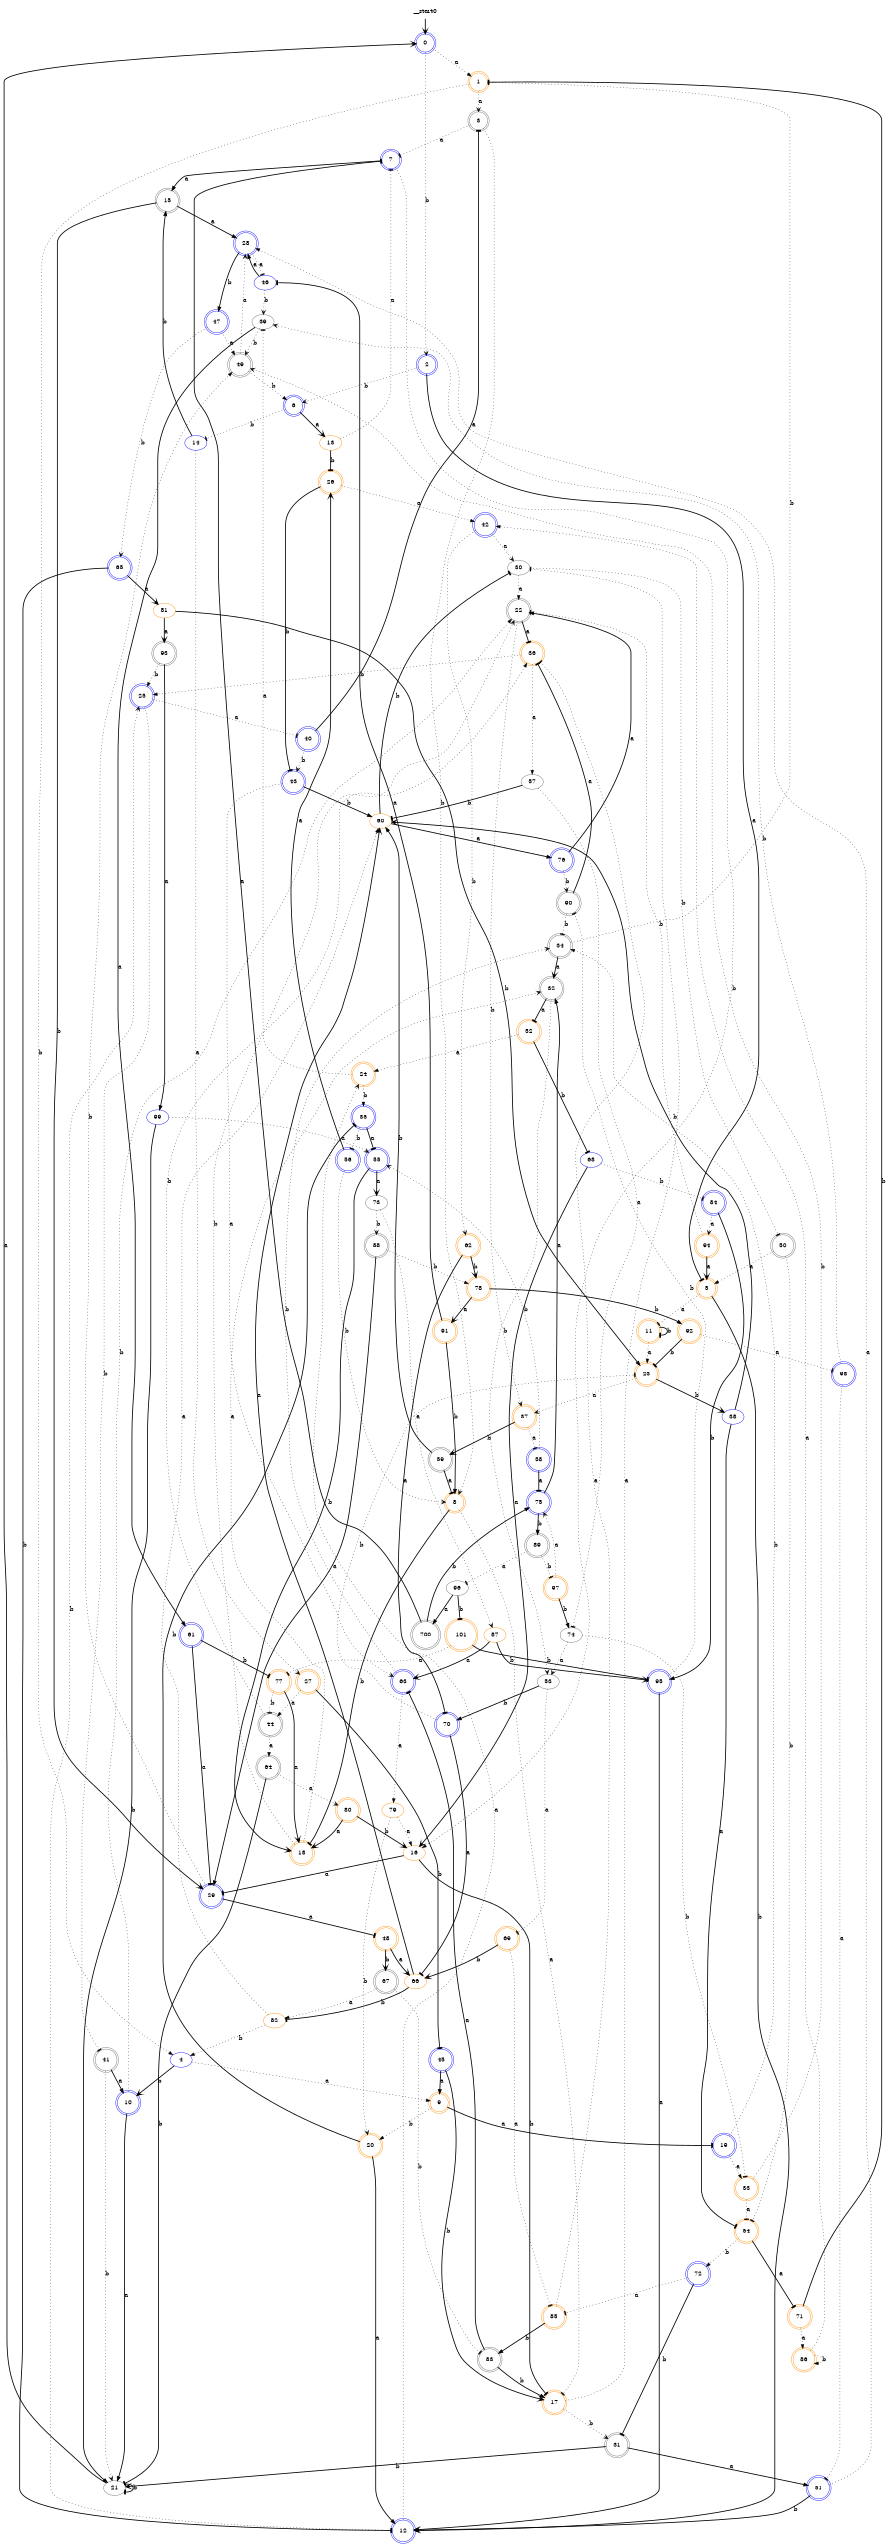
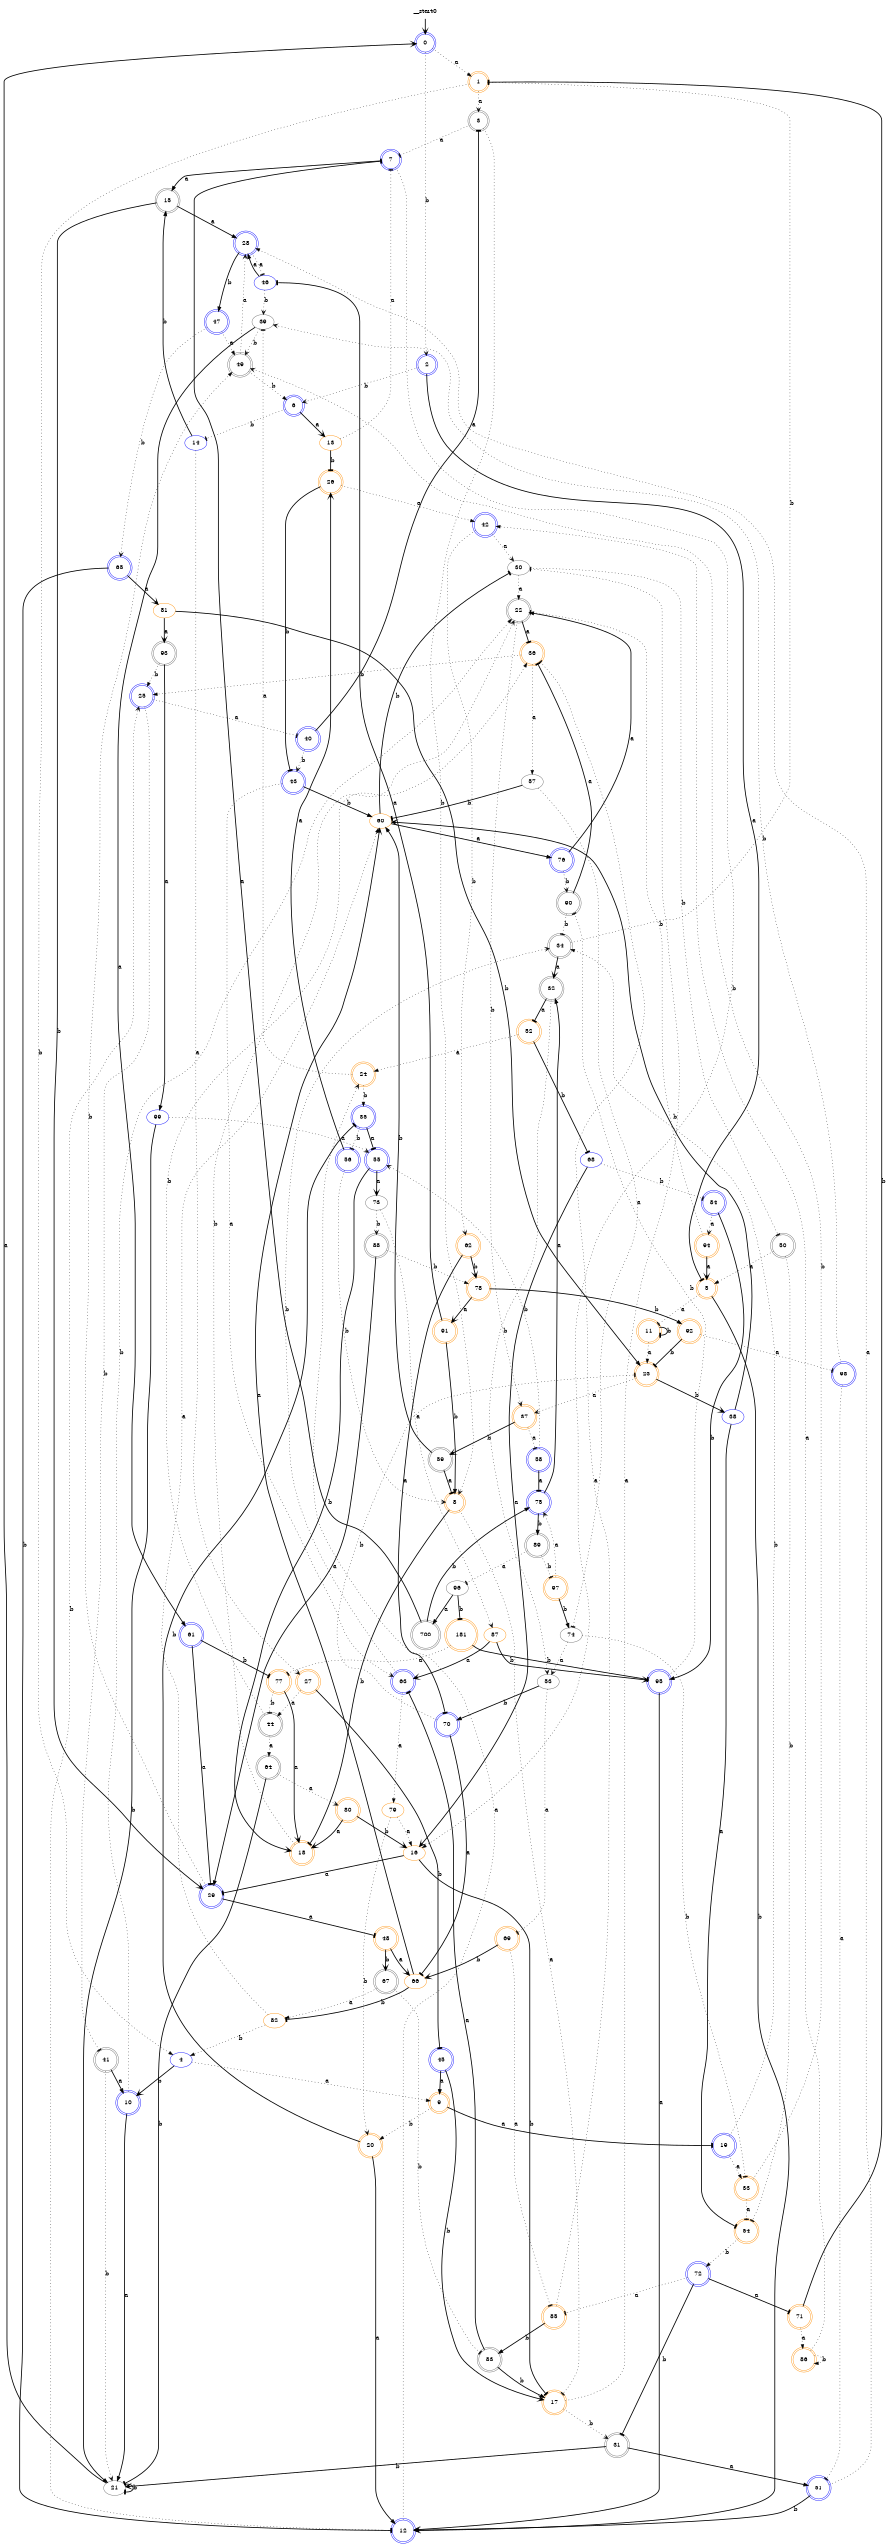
  digraph {
    node [color=darkorange shape=doublecircle]
    edge [arrowhead=tee style=dotted]
    __start0 [color=blue shape=none]
    0 [color=blue]
    1
    2 [color=blue]
    3 [color=gray40]
    4 [color=blue shape=""]
    5
    6 [color=blue]
    7 [color=blue]
    8
    9
    10 [color=blue]
    11
    12 [color=blue]
    13 [shape=""]
    14 [color=blue shape=""]
    15 [color=gray40]
    16 [shape=""]
    17
    18
    19 [color=blue]
    20
    21 [color=gray40 shape=""]
    22 [color=gray40]
    23
    24
    25 [color=blue]
    26
    27
    28 [color=blue]
    29 [color=blue]
    30 [color=gray40 shape=""]
    31 [color=gray40]
    32 [color=gray40]
    33
    34 [color=gray40]
    35 [color=blue]
    36
    37
    38 [color=blue shape=""]
    39 [color=gray40 shape=""]
    40 [color=blue]
    41 [color=gray40]
    42 [color=blue]
    43 [color=blue]
    44 [color=gray40]
    45 [color=blue]
    46 [color=blue shape=""]
    47 [color=blue]
    48
    49 [color=gray40]
    50 [color=gray40]
    51 [color=blue]
    52
    53 [color=gray40 shape=""]
    54
    55 [color=blue]
    56 [color=blue]
    57 [color=gray40 shape=""]
    58 [color=blue]
    59 [color=gray40]
    60 [shape=""]
    61 [color=blue]
    62
    63 [color=blue]
    64 [color=gray40]
    65 [color=blue]
    66 [shape=""]
    67 [color=gray40]
    68 [color=blue shape=""]
    69
    70 [color=blue]
    71
    72 [color=blue]
    73 [color=gray40 shape=""]
    74 [color=gray40 shape=""]
    75 [color=blue]
    76 [color=blue]
    77
    78
    79 [shape=""]
    80
    81 [shape=""]
    82 [shape=""]
    83 [color=gray40]
    84 [color=blue]
    85
    86
    87 [shape=""]
    88 [color=gray40]
    89 [color=gray40]
    90 [color=gray40]
    91
    92
    93 [color=gray40]
    94
    95 [color=blue]
    96 [color=gray40 shape=""]
    97
    98 [color=blue]
    99 [color=blue shape=""]
    n102 [color=gray40 label=700]
-   101
+   101 [label=181]
    __start0 -> 0 [arrowhead=vee style=bold]
    0 -> 1 [arrowhead=normal label=a]
    0 -> 2 [arrowhead=vee label=b]
    1 -> 3 [arrowhead=vee label=a]
    1 -> 4 [arrowhead=normal label=b]
    2 -> 5 [label=a style=bold]
    2 -> 6 [arrowhead=vee label=b]
    3 -> 7 [label=a]
    3 -> 8 [arrowhead=vee label=b]
    4 -> 9 [arrowhead=normal label=a]
    4 -> 10 [arrowhead=vee label=b style=bold]
    5 -> 11 [label=a]
    5 -> 12 [arrowhead=normal label=b style=bold]
    6 -> 13 [arrowhead=vee label=a style=bold]
    6 -> 14 [label=b]
    7 -> 15 [arrowhead=normal label=a style=bold]
    7 -> 16 [arrowhead=normal label=b]
    8 -> 17 [label=a]
    8 -> 18 [label=b style=bold]
    9 -> 19 [label=a style=bold]
    9 -> 20 [arrowhead=normal label=b]
    10 -> 21 [arrowhead=normal label=a style=bold]
    10 -> 22 [arrowhead=normal label=b]
    11 -> 11 [label=b style=bold]
    11 -> 23 [arrowhead=normal label=a]
    12 -> 24 [arrowhead=vee label=a]
    12 -> 25 [arrowhead=vee label=b]
    13 -> 7 [label=a]
    13 -> 26 [label=b style=bold]
    14 -> 15 [arrowhead=normal label=b style=bold]
    14 -> 27 [arrowhead=vee label=a]
    15 -> 28 [arrowhead=normal label=a style=bold]
    15 -> 29 [arrowhead=vee label=b style=bold]
    16 -> 17 [label=b style=bold]
    16 -> 29 [label=a style=bold]
    17 -> 30 [label=a]
    17 -> 31 [arrowhead=vee label=b]
    18 -> 22 [arrowhead=vee label=b]
-   18 -> 32 [arrowhead=vee label=a]
    19 -> 33 [arrowhead=normal label=a]
    19 -> 34 [arrowhead=normal label=b]
    20 -> 12 [arrowhead=normal label=a style=bold]
    20 -> 35 [label=b style=bold]
    21 -> 0 [arrowhead=vee label=a style=bold]
    21 -> 21 [label=b style=bold]
    22 -> 36 [label=a style=bold]
    22 -> 37 [arrowhead=vee label=b]
    23 -> 37 [arrowhead=vee label=a]
    23 -> 38 [arrowhead=vee label=b style=bold]
    24 -> 35 [arrowhead=normal label=b]
    24 -> 39 [label=a]
    25 -> 40 [label=a]
    25 -> 41 [label=b]
    26 -> 42 [arrowhead=normal label=a]
    26 -> 43 [label=b style=bold]
    27 -> 44 [arrowhead=normal label=a]
    27 -> 45 [label=b style=bold]
    28 -> 46 [label=a]
    28 -> 47 [arrowhead=normal label=b style=bold]
    29 -> 48 [label=a style=bold]
    29 -> 49 [arrowhead=normal label=b]
    30 -> 22 [arrowhead=normal label=a]
    30 -> 50 [label=b]
    31 -> 21 [arrowhead=vee label=b style=bold]
    31 -> 51 [arrowhead=normal label=a style=bold]
    32 -> 52 [label=a style=bold]
    32 -> 53 [arrowhead=vee label=b]
    33 -> 49 [arrowhead=vee label=b]
    33 -> 54 [label=a]
    34 -> 1 [label=b]
    34 -> 32 [arrowhead=vee label=a style=bold]
    35 -> 55 [label=a style=bold]
    35 -> 56 [label=b]
    36 -> 25 [arrowhead=normal label=b]
    36 -> 57 [arrowhead=normal label=a]
    37 -> 58 [label=a]
    37 -> 59 [arrowhead=vee label=b style=bold]
    38 -> 54 [label=a style=bold]
    38 -> 60 [arrowhead=vee label=b style=bold]
    39 -> 49 [arrowhead=vee label=b]
    39 -> 61 [arrowhead=normal label=a style=bold]
    40 -> 3 [label=a style=bold]
    40 -> 43 [arrowhead=vee label=b]
    41 -> 10 [arrowhead=normal label=a style=bold]
    41 -> 21 [arrowhead=vee label=b]
    42 -> 30 [arrowhead=vee label=a]
    42 -> 62 [arrowhead=vee label=b]
    43 -> 60 [arrowhead=normal label=b style=bold]
    43 -> 63 [arrowhead=vee label=a]
    44 -> 36 [arrowhead=normal label=b]
    44 -> 64 [arrowhead=normal label=a]
    45 -> 9 [arrowhead=normal label=a style=bold]
    45 -> 17 [arrowhead=vee label=b style=bold]
    46 -> 28 [arrowhead=normal label=a style=bold]
    46 -> 39 [arrowhead=vee label=b]
    47 -> 49 [arrowhead=normal label=a]
    47 -> 65 [arrowhead=vee label=b]
    48 -> 66 [arrowhead=vee label=a style=bold]
    48 -> 67 [arrowhead=vee label=b style=bold]
    49 -> 6 [arrowhead=normal label=b]
    49 -> 28 [arrowhead=vee label=a]
    50 -> 5 [arrowhead=normal label=a]
    50 -> 54 [label=b]
    51 -> 12 [arrowhead=vee label=b style=bold]
    51 -> 28 [arrowhead=normal label=a]
    52 -> 24 [arrowhead=normal label=a]
    52 -> 68 [label=b style=bold]
    53 -> 69 [label=a]
    53 -> 70 [arrowhead=normal label=b style=bold]
-   54 -> 71 [label=a style=bold]
+   72 -> 71 [label=a style=bold]
    54 -> 72 [arrowhead=normal label=b]
    55 -> 18 [arrowhead=vee label=b style=bold]
    55 -> 73 [arrowhead=vee label=a style=bold]
    56 -> 8 [arrowhead=vee label=b]
    56 -> 26 [arrowhead=vee label=a style=bold]
    57 -> 60 [label=b style=bold]
    57 -> 74 [label=a]
    58 -> 55 [arrowhead=vee label=b]
    58 -> 75 [label=a style=bold]
    59 -> 8 [label=a style=bold]
    59 -> 60 [arrowhead=normal label=b style=bold]
    60 -> 30 [label=b style=bold]
    60 -> 76 [arrowhead=normal label=a style=bold]
    61 -> 29 [label=a style=bold]
    61 -> 77 [label=b style=bold]
    62 -> 70 [label=a style=bold]
    62 -> 78 [arrowhead=vee label=b style=bold]
    63 -> 34 [arrowhead=vee label=b]
    63 -> 79 [arrowhead=normal label=a]
    64 -> 21 [label=b style=bold]
    64 -> 80 [arrowhead=vee label=a]
    65 -> 12 [label=b style=bold]
    65 -> 81 [arrowhead=vee label=a style=bold]
    66 -> 60 [arrowhead=vee label=a style=bold]
    66 -> 82 [label=b style=bold]
    67 -> 82 [arrowhead=normal label=a]
    67 -> 83 [label=b]
    68 -> 16 [arrowhead=vee label=a style=bold]
    68 -> 84 [label=b]
    69 -> 66 [arrowhead=vee label=b style=bold]
    69 -> 85 [label=a]
    70 -> 23 [label=b]
    70 -> 66 [label=a style=bold]
    71 -> 1 [label=b style=bold]
    71 -> 86 [arrowhead=normal label=a]
    72 -> 31 [label=b style=bold]
    72 -> 85 [label=a]
    73 -> 87 [arrowhead=vee label=a]
    73 -> 88 [arrowhead=vee label=b]
    74 -> 33 [label=b]
    74 -> 53 [arrowhead=vee label=a]
    75 -> 32 [arrowhead=normal label=a style=bold]
    75 -> 89 [arrowhead=normal label=b style=bold]
    76 -> 22 [arrowhead=normal label=a style=bold]
    76 -> 90 [arrowhead=vee label=b]
    77 -> 18 [arrowhead=vee label=a style=bold]
    77 -> 44 [label=b]
    78 -> 91 [arrowhead=vee label=a style=bold]
    78 -> 92 [arrowhead=normal label=b style=bold]
    79 -> 16 [arrowhead=normal label=a]
    79 -> 20 [arrowhead=vee label=b]
    80 -> 16 [arrowhead=vee label=b style=bold]
    80 -> 18 [arrowhead=vee label=a style=bold]
    81 -> 23 [arrowhead=normal label=b style=bold]
    81 -> 93 [arrowhead=vee label=a style=bold]
    82 -> 4 [arrowhead=normal label=b]
    82 -> 60 [arrowhead=normal label=a]
    83 -> 17 [arrowhead=normal label=b style=bold]
    83 -> 63 [label=a style=bold]
    84 -> 94 [arrowhead=vee label=a]
    84 -> 95 [arrowhead=normal label=b style=bold]
    85 -> 36 [label=a]
    85 -> 83 [arrowhead=normal label=b style=bold]
    86 -> 42 [arrowhead=normal label=a]
    86 -> 86 [arrowhead=normal label=b]
    87 -> 63 [arrowhead=vee label=a style=bold]
    87 -> 95 [arrowhead=vee label=b style=bold]
    88 -> 29 [arrowhead=normal label=a style=bold]
    88 -> 78 [arrowhead=normal label=b]
    89 -> 96 [label=a]
    89 -> 97 [label=b]
    90 -> 34 [label=b]
    90 -> 36 [label=a style=bold]
    91 -> 8 [arrowhead=normal label=b style=bold]
    91 -> 46 [label=a style=bold]
    92 -> 23 [label=b style=bold]
    92 -> 98 [label=a]
    93 -> 25 [arrowhead=normal label=b]
    93 -> 99 [arrowhead=normal label=a style=bold]
    94 -> 5 [arrowhead=vee label=a style=bold]
    94 -> 22 [label=b]
    95 -> 12 [arrowhead=vee label=a style=bold]
    95 -> 90 [label=b]
    96 -> n102 [arrowhead=normal label=a style=bold]
    96 -> 101 [label=b style=bold]
    97 -> 74 [arrowhead=normal label=b style=bold]
    97 -> 75 [arrowhead=vee label=a]
    98 -> 39 [arrowhead=vee label=b]
    98 -> 51 [label=a]
    99 -> 21 [arrowhead=normal label=b style=bold]
    99 -> 55 [arrowhead=vee label=a]
    n102 -> 7 [label=a style=bold]
    n102 -> 75 [arrowhead=normal label=b style=bold]
    101 -> 77 [label=a]
    101 -> 95 [label=b style=bold]
  }
